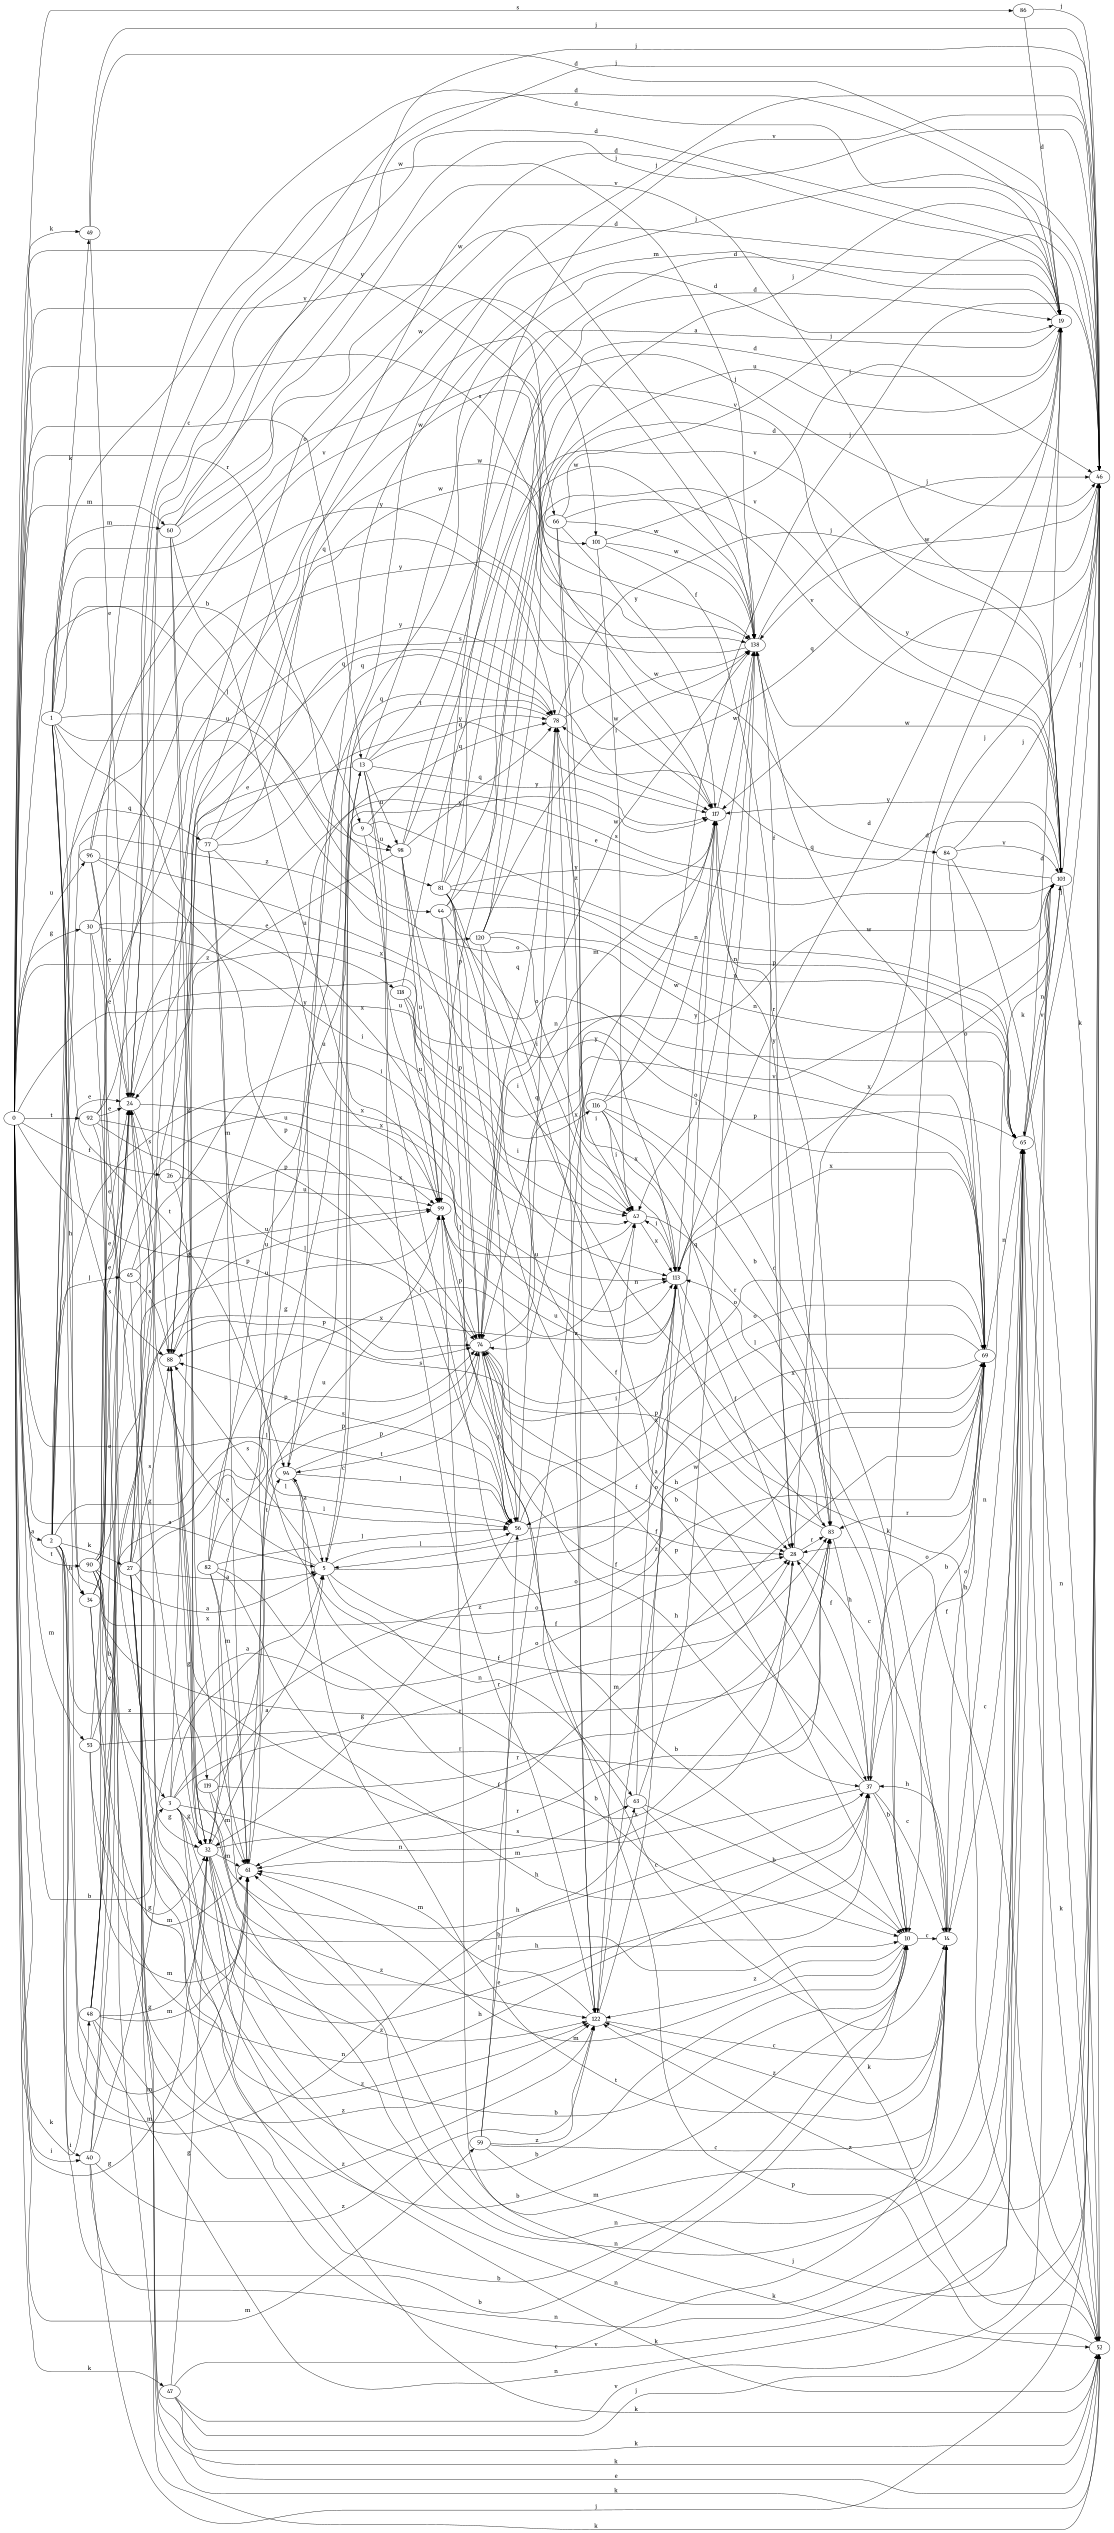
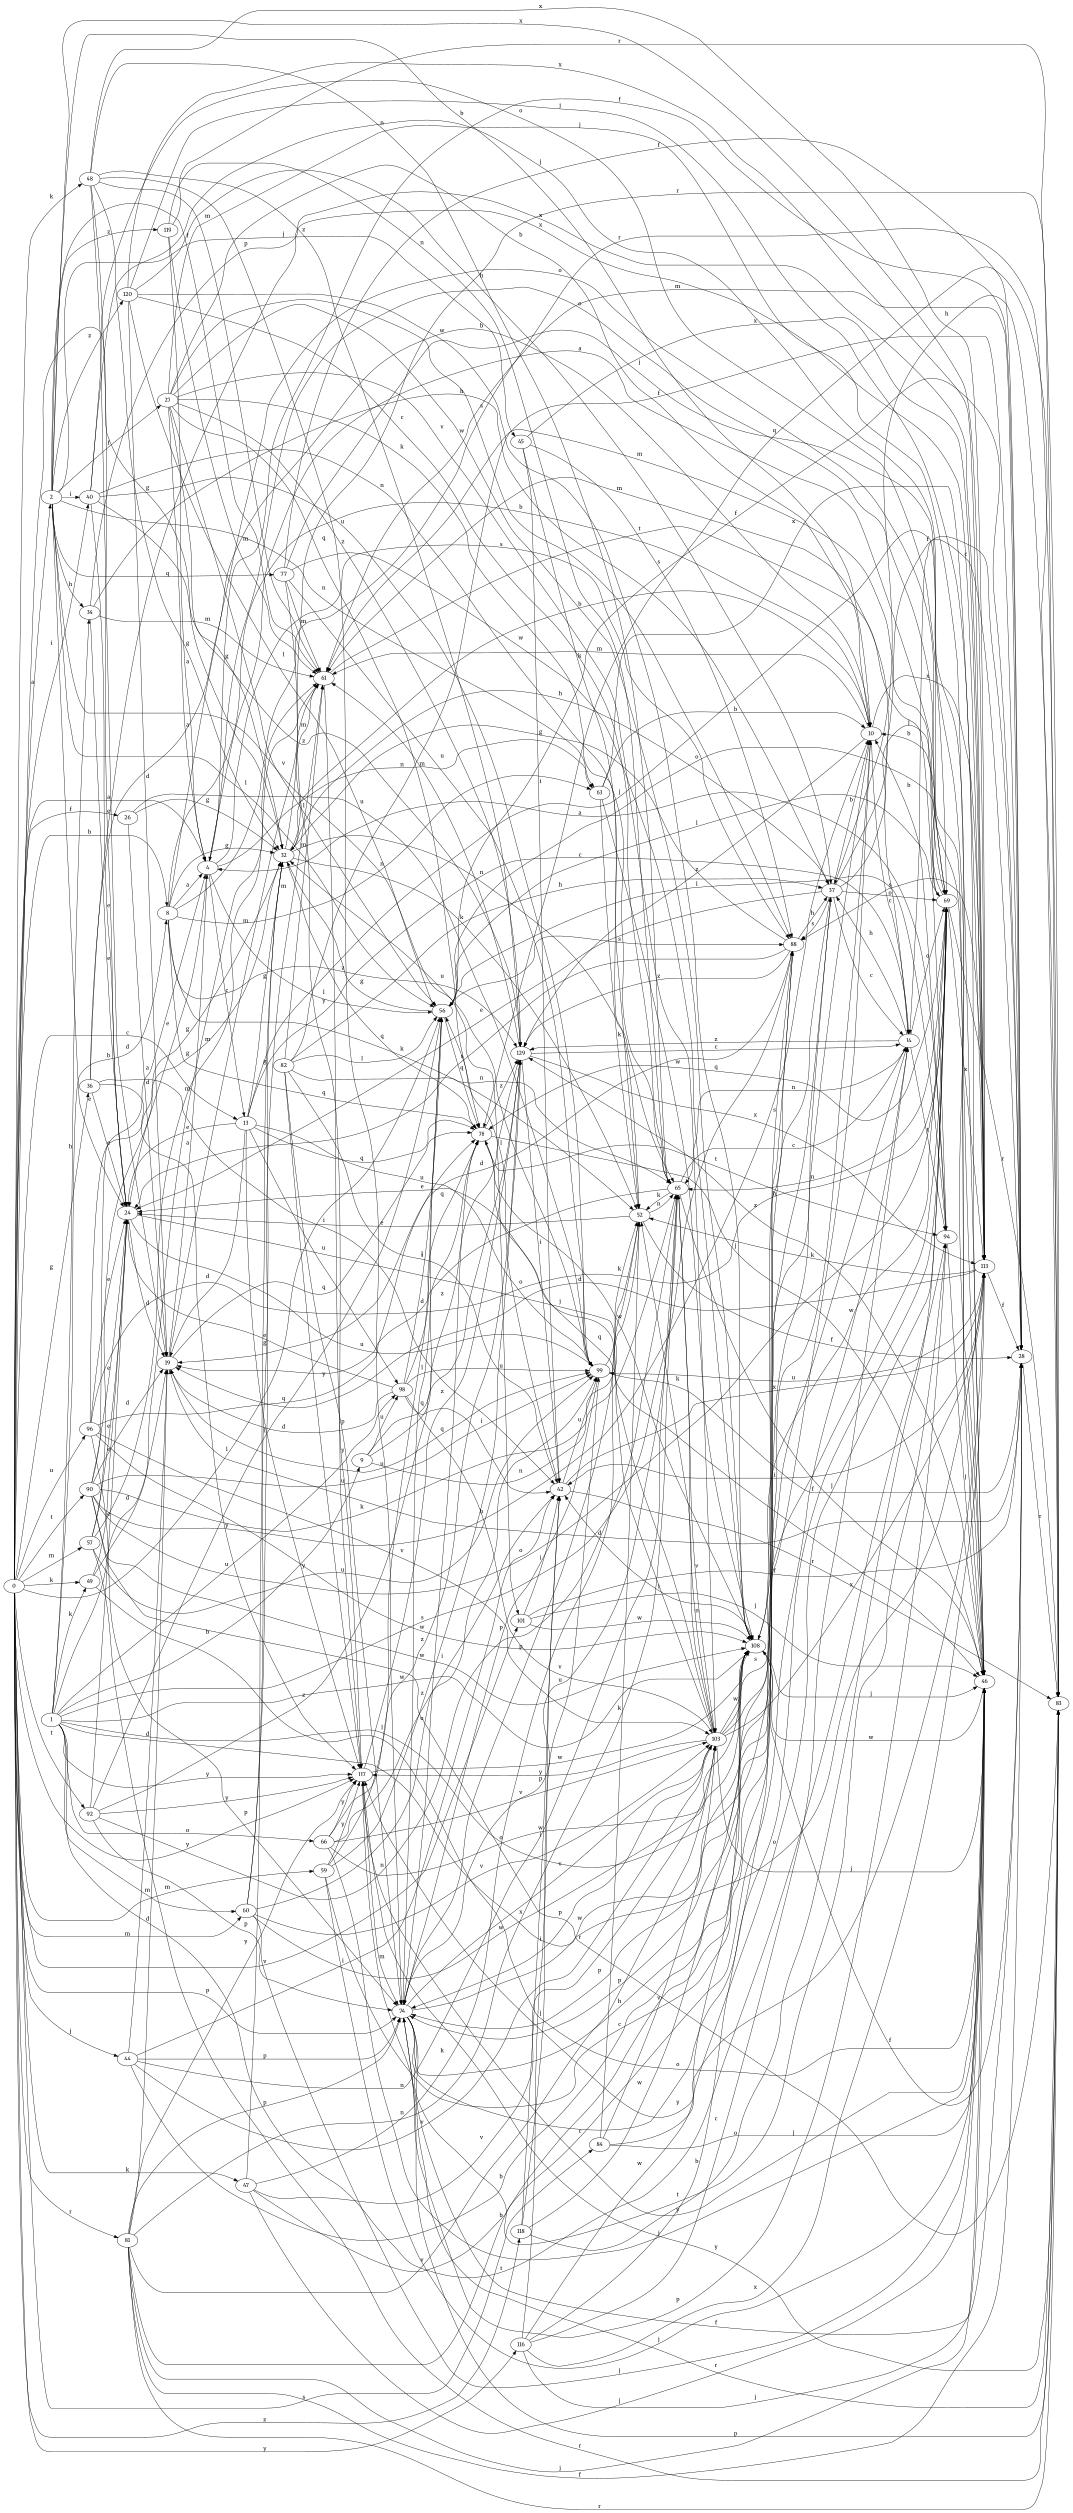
  strict digraph {
    fontname=Merriweather
    rankdir=LR
    node [fontname=Merriweather]
    edge [fontname=Merriweather]
    0
    2
-   5
-   8 [label=3]
+   5 [label=4]
+   8
    13
    26
-   30
+   30 [label=36]
    32
    40
    44
    47
    48
    49
    56
-   57 [label=53]
+   57
    59
    60
    74
    81
    84
-   86
    90
    92
    96
    101
    116
    117
    118
    77
    34
    61
    113
    10
    24
    27
    45
    63
    119
    120
    69
    88
    28
    52
    78
    83
-   122
+   122 [label=129]
    98
    14
    19
    46
    99
    42
    65
    37
    103
-   108 [label=138]
+   108
    94
    82
    1
    9
    66
    0 -> 2 [label=a]
    0 -> 5 [label=a]
    0 -> 8 [label=b]
    0 -> 13 [label=c]
    0 -> 26 [label=f]
    0 -> 30 [label=g]
    0 -> 32 [label=g]
    0 -> 40 [label=i]
    0 -> 44 [label=j]
    0 -> 47 [label=k]
    0 -> 48 [label=k]
    0 -> 49 [label=k]
    0 -> 56 [label=l]
    0 -> 57 [label=m]
    0 -> 59 [label=m]
    0 -> 60 [label=m]
    0 -> 74 [label=p]
    0 -> 81 [label=r]
    0 -> 84 [label=s]
-   0 -> 86 [label=s]
    0 -> 90 [label=t]
    0 -> 92 [label=t]
    0 -> 96 [label=u]
    0 -> 101 [label=v]
    0 -> 116 [label=y]
    0 -> 117 [label=y]
    0 -> 118 [label=z]
    2 -> 40 [label=i]
    2 -> 56 [label=l]
    2 -> 101 [label=v]
    2 -> 77 [label=q]
    2 -> 34 [label=h]
-   2 -> 61 [label=m]
+   2 -> 61 [label=f]
    2 -> 113 [label=x]
    2 -> 10 [label=b]
    2 -> 24 [label=e]
-   2 -> 27 [label=k]
+   2 -> 27 [label=f]
    2 -> 45 [label=j]
    2 -> 63 [label=n]
    2 -> 119 [label=z]
    2 -> 120 [label=z]
    5 -> 13 [label=c]
    5 -> 56 [label=l]
    5 -> 24 [label=e]
    5 -> 63 [label=n]
    5 -> 69 [label=o]
    5 -> 88 [label=s]
    5 -> 28 [label=f]
    8 -> 5 [label=a]
    8 -> 32 [label=g]
    8 -> 10 [label=b]
    8 -> 63 [label=n]
    8 -> 69 [label=o]
    8 -> 52 [label=k]
    8 -> 78 [label=q]
    8 -> 83 [label=r]
    8 -> 122 [label=z]
    13 -> 32 [label=g]
    13 -> 117 [label=y]
    13 -> 24 [label=e]
    13 -> 78 [label=q]
    13 -> 98 [label=u]
    13 -> 14 [label=c]
    13 -> 19 [label=d]
    13 -> 46 [label=j]
    13 -> 99 [label=u]
    26 -> 32 [label=g]
    26 -> 19 [label=d]
    26 -> 99 [label=u]
    30 -> 117 [label=y]
    30 -> 113 [label=x]
    30 -> 10 [label=b]
    30 -> 24 [label=e]
    30 -> 42 [label=i]
    32 -> 61 [label=m]
    32 -> 10 [label=b]
    32 -> 52 [label=k]
    32 -> 78 [label=q]
    32 -> 83 [label=r]
-   32 -> 99 [label=u]
+   99 -> 32 [label=u]
    32 -> 65 [label=n]
    32 -> 37 [label=h]
    40 -> 24 [label=e]
    40 -> 69 [label=o]
    40 -> 122 [label=z]
    40 -> 46 [label=j]
    40 -> 99 [label=u]
    40 -> 65 [label=n]
    44 -> 74 [label=p]
    44 -> 10 [label=b]
    44 -> 19 [label=d]
    44 -> 42 [label=i]
    44 -> 65 [label=n]
    44 -> 103 [label=v]
    47 -> 32 [label=g]
    47 -> 52 [label=k]
    47 -> 14 [label=c]
    47 -> 46 [label=j]
    47 -> 103 [label=v]
    48 -> 32 [label=g]
    48 -> 74 [label=p]
    48 -> 61 [label=m]
    48 -> 113 [label=x]
    48 -> 24 [label=e]
    48 -> 122 [label=z]
    48 -> 19 [label=d]
    48 -> 65 [label=n]
    49 -> 24 [label=e]
    49 -> 19 [label=d]
    49 -> 46 [label=j]
    56 -> 32 [label=g]
    56 -> 69 [label=o]
    56 -> 88 [label=s]
    56 -> 28 [label=f]
    56 -> 78 [label=q]
    57 -> 32 [label=g]
    57 -> 61 [label=m]
    57 -> 24 [label=e]
    57 -> 83 [label=r]
    57 -> 99 [label=u]
    59 -> 56 [label=l]
    59 -> 117 [label=y]
    59 -> 122 [label=z]
    59 -> 14 [label=c]
    59 -> 46 [label=j]
    60 -> 32 [label=g]
-   60 -> 61 [label=x]
+   60 -> 61 [label=m]
    60 -> 46 [label=j]
    60 -> 99 [label=u]
    60 -> 103 [label=v]
    60 -> 108 [label=w]
    74 -> 56 [label=l]
    74 -> 69 [label=o]
    74 -> 28 [label=f]
    74 -> 78 [label=q]
    74 -> 37 [label=h]
    74 -> 103 [label=v]
    74 -> 108 [label=w]
    74 -> 94 [label=t]
    81 -> 74 [label=p]
    81 -> 117 [label=y]
    81 -> 10 [label=b]
    81 -> 28 [label=f]
-   81 -> 83 [label=n]
+   81 -> 83 [label=r]
    81 -> 19 [label=d]
-   81 -> 46 [label=v]
+   81 -> 46 [label=j]
    81 -> 65 [label=n]
    81 -> 103 [label=v]
    84 -> 69 [label=o]
    84 -> 52 [label=k]
    84 -> 46 [label=j]
    84 -> 103 [label=v]
-   86 -> 19 [label=d]
-   86 -> 46 [label=j]
    90 -> 5 [label=a]
    90 -> 10 [label=b]
    90 -> 24 [label=e]
    90 -> 69 [label=o]
    90 -> 52 [label=k]
    90 -> 83 [label=r]
    90 -> 19 [label=d]
    90 -> 99 [label=u]
    90 -> 108 [label=w]
    92 -> 56 [label=l]
    92 -> 74 [label=p]
    92 -> 117 [label=y]
    92 -> 24 [label=e]
    92 -> 122 [label=z]
    92 -> 65 [label=n]
    96 -> 32 [label=g]
    96 -> 74 [label=p]
    96 -> 24 [label=e]
    96 -> 69 [label=o]
    96 -> 78 [label=q]
+   96 -> 103 [label=v]
    96 -> 108 [label=w]
    101 -> 28 [label=f]
    101 -> 46 [label=j]
    101 -> 42 [label=i]
    101 -> 108 [label=w]
    116 -> 113 [label=x]
    116 -> 10 [label=b]
    116 -> 14 [label=c]
    116 -> 46 [label=j]
    116 -> 42 [label=i]
    116 -> 108 [label=w]
    117 -> 74 [label=m]
    117 -> 83 [label=r]
    117 -> 122 [label=z]
    117 -> 108 [label=w]
    118 -> 69 [label=o]
    118 -> 99 [label=u]
    118 -> 42 [label=i]
    118 -> 108 [label=w]
    77 -> 117 [label=y]
    77 -> 61 [label=m]
    77 -> 28 [label=f]
    77 -> 46 [label=j]
    77 -> 99 [label=u]
    77 -> 108 [label=w]
    34 -> 61 [label=m]
    34 -> 113 [label=x]
    34 -> 24 [label=e]
    34 -> 37 [label=h]
+   61 -> 117 [label=y]
    61 -> 94 [label=t]
    113 -> 117 [label=y]
    113 -> 88 [label=s]
    113 -> 28 [label=f]
    113 -> 52 [label=k]
    113 -> 19 [label=d]
    113 -> 99 [label=u]
    113 -> 42 [label=i]
    10 -> 61 [label=m]
    10 -> 113 [label=x]
    10 -> 122 [label=z]
    10 -> 14 [label=c]
-   24 -> 88 [label=s]
+   88 -> 24 [label=s]
    24 -> 19 [label=d]
    24 -> 46 [label=j]
    24 -> 99 [label=u]
    27 -> 5 [label=a]
    27 -> 32 [label=g]
    27 -> 56 [label=l]
    27 -> 10 [label=b]
    27 -> 88 [label=s]
    27 -> 52 [label=k]
    27 -> 78 [label=q]
    27 -> 122 [label=z]
    27 -> 46 [label=j]
    27 -> 103 [label=v]
    27 -> 108 [label=w]
    45 -> 113 [label=x]
    45 -> 88 [label=s]
    45 -> 52 [label=k]
    45 -> 42 [label=i]
    63 -> 113 [label=x]
    63 -> 10 [label=b]
    63 -> 52 [label=k]
    63 -> 108 [label=w]
    119 -> 5 [label=a]
    119 -> 61 [label=m]
    119 -> 83 [label=r]
    119 -> 65 [label=n]
    120 -> 56 [label=l]
    120 -> 113 [label=x]
    120 -> 19 [label=d]
    120 -> 46 [label=j]
-   120 -> 65 [label=n]
+   120 -> 65 [label=c]
    120 -> 37 [label=h]
    120 -> 108 [label=w]
    69 -> 5 [label=a]
    69 -> 56 [label=l]
    69 -> 61 [label=m]
    69 -> 113 [label=x]
    69 -> 10 [label=b]
+   69 -> 78 [label=q]
    69 -> 83 [label=r]
    69 -> 65 [label=n]
    69 -> 108 [label=w]
    88 -> 32 [label=g]
    88 -> 74 [label=p]
    88 -> 122 [label=z]
    88 -> 19 [label=d]
    88 -> 37 [label=h]
    28 -> 61 [label=m]
    28 -> 83 [label=r]
    28 -> 14 [label=c]
    28 -> 19 [label=d]
    52 -> 74 [label=p]
    52 -> 24 [label=e]
    52 -> 28 [label=f]
    52 -> 65 [label=n]
    78 -> 122 [label=z]
    78 -> 46 [label=j]
    78 -> 108 [label=w]
    78 -> 94 [label=t]
    83 -> 74 [label=p]
    83 -> 117 [label=y]
    83 -> 78 [label=q]
    83 -> 37 [label=h]
    122 -> 61 [label=m]
    122 -> 113 [label=x]
    122 -> 14 [label=c]
    122 -> 42 [label=i]
    98 -> 56 [label=l]
    98 -> 24 [label=e]
    98 -> 78 [label=q]
    98 -> 19 [label=d]
    98 -> 99 [label=u]
    98 -> 42 [label=i]
    98 -> 103 [label=v]
    14 -> 61 [label=m]
    14 -> 69 [label=o]
    14 -> 122 [label=z]
    14 -> 65 [label=n]
    14 -> 37 [label=h]
    14 -> 94 [label=t]
    19 -> 5 [label=a]
    19 -> 61 [label=m]
    19 -> 78 [label=q]
    19 -> 99 [label=u]
    46 -> 117 [label=y]
    46 -> 122 [label=z]
    46 -> 108 [label=w]
    99 -> 74 [label=p]
    99 -> 28 [label=f]
    99 -> 52 [label=k]
+   42 -> 56 [label=l]
    42 -> 113 [label=x]
    42 -> 83 [label=r]
    42 -> 99 [label=u]
    65 -> 74 [label=p]
    65 -> 52 [label=k]
    65 -> 14 [label=c]
    65 -> 19 [label=d]
    65 -> 46 [label=j]
    65 -> 103 [label=v]
    37 -> 74 [label=p]
    37 -> 10 [label=b]
    37 -> 24 [label=e]
    37 -> 69 [label=o]
    37 -> 88 [label=s]
    37 -> 28 [label=f]
    37 -> 14 [label=c]
    37 -> 46 [label=j]
    103 -> 74 [label=p]
    103 -> 117 [label=y]
    103 -> 113 [label=x]
    103 -> 24 [label=e]
    103 -> 88 [label=s]
    103 -> 52 [label=k]
    103 -> 78 [label=q]
    103 -> 46 [label=j]
    103 -> 65 [label=n]
    103 -> 37 [label=h]
    103 -> 108 [label=w]
    108 -> 88 [label=s]
    108 -> 28 [label=f]
    108 -> 46 [label=j]
    108 -> 42 [label=i]
    94 -> 5 [label=a]
    94 -> 56 [label=l]
    94 -> 74 [label=p]
    94 -> 10 [label=b]
    94 -> 46 [label=j]
    82 -> 56 [label=l]
    82 -> 74 [label=p]
    82 -> 117 [label=y]
    82 -> 61 [label=m]
    82 -> 28 [label=f]
    82 -> 42 [label=i]
    82 -> 65 [label=n]
    82 -> 37 [label=h]
    1 -> 8 [label=b]
    1 -> 49 [label=k]
    1 -> 60 [label=m]
    1 -> 117 [label=y]
    1 -> 34 [label=h]
    1 -> 61 [label=m]
    1 -> 113 [label=x]
    1 -> 69 [label=o]
    1 -> 88 [label=s]
    1 -> 98 [label=u]
    1 -> 108 [label=w]
    1 -> 94 [label=t]
    1 -> 9 [label=b]
    1 -> 66 [label=o]
    9 -> 78 [label=q]
    9 -> 122 [label=z]
    9 -> 98 [label=u]
    9 -> 65 [label=n]
    66 -> 117 [label=y]
    66 -> 122 [label=z]
    66 -> 46 [label=j]
    66 -> 42 [label=i]
    66 -> 103 [label=v]
    66 -> 108 [label=w]
  }
